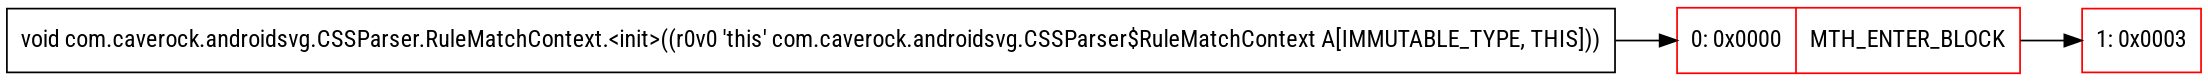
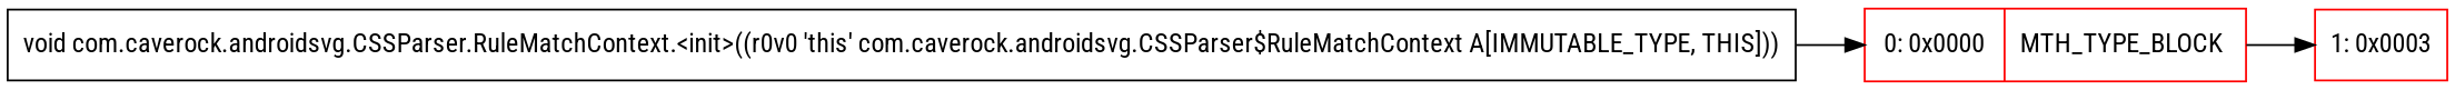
  digraph {
    rankdir=LR
    fontname="Roboto Condensed"
    node [color=red shape=record fontname="Roboto Condensed"]
    edge [fontname="Roboto Condensed"]
-   n1 [label="{0\:\ 0x0000|MTH_ENTER_BLOCK\l}"]
+   n1 [label="{0\:\ 0x0000|MTH_TYPE_BLOCK\l}"]
    n2 [label="{1\:\ 0x0003}"]
    n3 [label="{void com.caverock.androidsvg.CSSParser.RuleMatchContext.\<init\>((r0v0 'this' com.caverock.androidsvg.CSSParser$RuleMatchContext A[IMMUTABLE_TYPE, THIS])) }" color=""]
    subgraph cluster_1 {
      label="R(0)"
    }
    n1 -> n2
    n3 -> n1
  }
